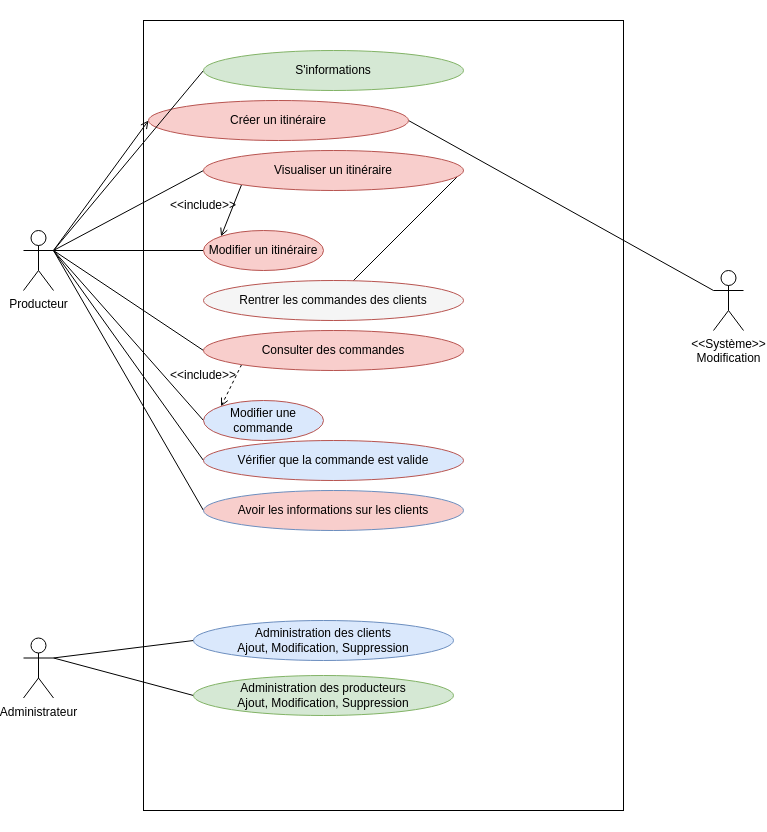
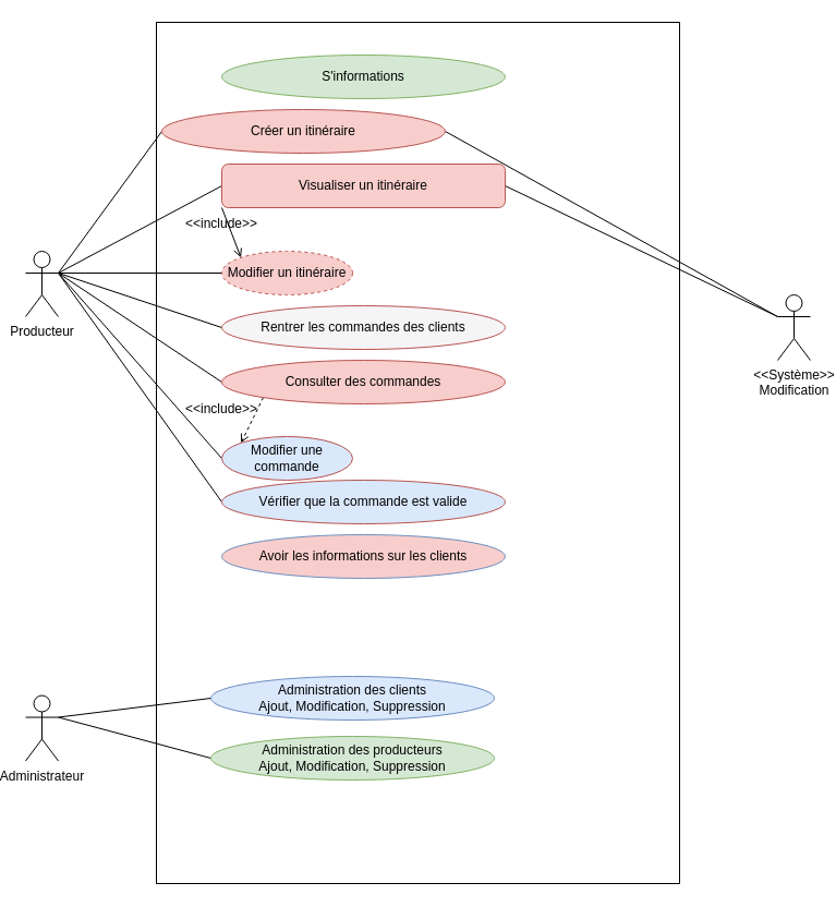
  <mxCell id="0" />
  <mxCell id="1" parent="0" />
  <mxCell id="2" value="" style="rounded=0;whiteSpace=wrap;html=1;" vertex="1" parent="1"><mxGeometry x="140" y="20" width="480" height="790" as="geometry" /></mxCell>
- <mxCell id="3" style="edgeStyle=none;rounded=0;orthogonalLoop=1;jettySize=auto;html=1;exitX=1;exitY=0.333;exitDx=0;exitDy=0;exitPerimeter=0;entryX=0;entryY=0.5;entryDx=0;entryDy=0;endArrow=open;endFill=0;" parent="1" source="4" target="12" edge="1"><mxGeometry relative="1" as="geometry" /></mxCell>
+ <mxCell id="3" style="edgeStyle=none;rounded=0;orthogonalLoop=1;jettySize=auto;html=1;exitX=1;exitY=0.333;exitDx=0;exitDy=0;exitPerimeter=0;entryX=0;entryY=0.5;entryDx=0;entryDy=0;endArrow=none;endFill=0;" parent="1" source="4" target="12" edge="1"><mxGeometry relative="1" as="geometry" /></mxCell>
  <mxCell id="4" value="Producteur" style="shape=umlActor;verticalLabelPosition=bottom;verticalAlign=top;html=1;" parent="1" vertex="1"><mxGeometry x="20" y="230" width="30" height="60" as="geometry" /></mxCell>
  <mxCell id="5" value="Administrateur" style="shape=umlActor;verticalLabelPosition=bottom;verticalAlign=top;html=1;" parent="1" vertex="1"><mxGeometry x="20" y="637.5" width="30" height="60" as="geometry" /></mxCell>
  <mxCell id="6" value="&lt;div&gt;&amp;lt;&amp;lt;Système&amp;gt;&amp;gt;&lt;/div&gt;&lt;div&gt;Modification&lt;br&gt;&lt;/div&gt;" style="shape=umlActor;verticalLabelPosition=bottom;verticalAlign=top;html=1;outlineConnect=0;" parent="1" vertex="1"><mxGeometry x="710" y="270" width="30" height="60" as="geometry" /></mxCell>
- <mxCell id="7" style="rounded=0;orthogonalLoop=1;jettySize=auto;html=1;exitX=1;exitY=0.5;exitDx=0;exitDy=0;endArrow=none;endFill=0;" parent="1" source="10" target="16" edge="1"><mxGeometry relative="1" as="geometry" /></mxCell>
+ <mxCell id="7" style="rounded=0;orthogonalLoop=1;jettySize=auto;html=1;exitX=1;exitY=0.5;exitDx=0;exitDy=0;entryX=0;entryY=0.333;entryDx=0;entryDy=0;entryPerimeter=0;endArrow=none;endFill=0;" parent="1" source="10" target="6" edge="1"><mxGeometry relative="1" as="geometry" /></mxCell>
  <mxCell id="8" style="edgeStyle=none;rounded=0;orthogonalLoop=1;jettySize=auto;html=1;exitX=0;exitY=0.5;exitDx=0;exitDy=0;entryX=1;entryY=0.333;entryDx=0;entryDy=0;entryPerimeter=0;endArrow=none;endFill=0;" parent="1" source="10" target="4" edge="1"><mxGeometry relative="1" as="geometry" /></mxCell>
  <mxCell id="9" style="edgeStyle=none;rounded=0;orthogonalLoop=1;jettySize=auto;html=1;exitX=0;exitY=1;exitDx=0;exitDy=0;entryX=0;entryY=0;entryDx=0;entryDy=0;endArrow=open;endFill=0;dashed=0;" edge="1" parent="1" source="10" target="14"><mxGeometry relative="1" as="geometry" /></mxCell>
- <mxCell id="10" value="Visualiser un itinéraire" style="ellipse;whiteSpace=wrap;html=1;fillColor=#f8cecc;strokeColor=#b85450;" parent="1" vertex="1"><mxGeometry x="200" y="150" width="260" height="40" as="geometry" /></mxCell>
+ <mxCell id="10" value="Visualiser un itinéraire" style="whiteSpace=wrap;html=1;fillColor=#f8cecc;strokeColor=#b85450;rounded=1;" parent="1" vertex="1"><mxGeometry x="200" y="150" width="260" height="40" as="geometry" /></mxCell>
  <mxCell id="11" style="rounded=0;orthogonalLoop=1;jettySize=auto;html=1;exitX=1;exitY=0.5;exitDx=0;exitDy=0;endArrow=none;endFill=0;" edge="1" parent="1" source="12"><mxGeometry relative="1" as="geometry"><mxPoint x="710" y="290" as="targetPoint" /></mxGeometry></mxCell>
  <mxCell id="12" value="Créer un itinéraire" style="ellipse;whiteSpace=wrap;html=1;fillColor=#f8cecc;strokeColor=#b85450;" parent="1" vertex="1"><mxGeometry x="145" y="100" width="260" height="40" as="geometry" /></mxCell>
  <mxCell id="13" style="edgeStyle=none;rounded=0;orthogonalLoop=1;jettySize=auto;html=1;exitX=0;exitY=0.5;exitDx=0;exitDy=0;endArrow=none;endFill=0;" parent="1" source="14" edge="1"><mxGeometry relative="1" as="geometry"><mxPoint x="50" y="250" as="targetPoint" /></mxGeometry></mxCell>
- <mxCell id="14" value="Modifier un itinéraire" style="ellipse;whiteSpace=wrap;html=1;fillColor=#f8cecc;strokeColor=#b85450;" parent="1" vertex="1"><mxGeometry x="200" y="230" width="120" height="40" as="geometry" /></mxCell>
+ <mxCell id="14" value="Modifier un itinéraire" style="ellipse;whiteSpace=wrap;html=1;fillColor=#f8cecc;strokeColor=#b85450;dashed=1;" parent="1" vertex="1"><mxGeometry x="200" y="230" width="120" height="40" as="geometry" /></mxCell>
+ <mxCell id="15" style="edgeStyle=none;rounded=0;orthogonalLoop=1;jettySize=auto;html=1;exitX=0;exitY=0.5;exitDx=0;exitDy=0;entryX=1;entryY=0.333;entryDx=0;entryDy=0;entryPerimeter=0;endArrow=none;endFill=0;" parent="1" source="16" target="4" edge="1"><mxGeometry relative="1" as="geometry" /></mxCell>
  <mxCell id="16" value="Rentrer les commandes des clients" style="ellipse;whiteSpace=wrap;html=1;fillColor=#f5f5f5;strokeColor=#b85450;" parent="1" vertex="1"><mxGeometry x="200" y="280" width="260" height="40" as="geometry" /></mxCell>
  <mxCell id="17" style="edgeStyle=none;rounded=0;orthogonalLoop=1;jettySize=auto;html=1;exitX=0;exitY=0.5;exitDx=0;exitDy=0;entryX=1;entryY=0.333;entryDx=0;entryDy=0;entryPerimeter=0;endArrow=none;endFill=0;" parent="1" source="19" target="4" edge="1"><mxGeometry relative="1" as="geometry" /></mxCell>
  <mxCell id="18" style="edgeStyle=none;rounded=0;orthogonalLoop=1;jettySize=auto;html=1;exitX=0;exitY=1;exitDx=0;exitDy=0;entryX=0;entryY=0;entryDx=0;entryDy=0;endArrow=open;endFill=0;dashed=1;" edge="1" parent="1" source="19" target="29"><mxGeometry relative="1" as="geometry" /></mxCell>
  <mxCell id="19" value="Consulter des commandes" style="ellipse;whiteSpace=wrap;html=1;fillColor=#f8cecc;strokeColor=#b85450;" parent="1" vertex="1"><mxGeometry x="200" y="330" width="260" height="40" as="geometry" /></mxCell>
- <mxCell id="20" style="edgeStyle=none;rounded=0;orthogonalLoop=1;jettySize=auto;html=1;exitX=0;exitY=0.5;exitDx=0;exitDy=0;entryX=1;entryY=0.333;entryDx=0;entryDy=0;entryPerimeter=0;endArrow=none;endFill=0;" parent="1" source="21" target="4" edge="1"><mxGeometry relative="1" as="geometry" /></mxCell>
  <mxCell id="21" value="Avoir les informations sur les clients" style="ellipse;whiteSpace=wrap;html=1;fillColor=#f8cecc;strokeColor=#6c8ebf;" parent="1" vertex="1"><mxGeometry x="200" y="490" width="260" height="40" as="geometry" /></mxCell>
  <mxCell id="22" style="edgeStyle=none;rounded=0;orthogonalLoop=1;jettySize=auto;html=1;exitX=0;exitY=0.5;exitDx=0;exitDy=0;entryX=1;entryY=0.333;entryDx=0;entryDy=0;entryPerimeter=0;endArrow=none;endFill=0;" parent="1" source="23" target="5" edge="1"><mxGeometry relative="1" as="geometry" /></mxCell>
  <mxCell id="23" value="&lt;div&gt;Administration des clients&lt;/div&gt;&lt;div&gt;Ajout, Modification, Suppression&lt;br&gt;&lt;/div&gt;" style="ellipse;whiteSpace=wrap;html=1;fillColor=#dae8fc;strokeColor=#6c8ebf;" parent="1" vertex="1"><mxGeometry x="190" y="620" width="260" height="40" as="geometry" /></mxCell>
  <mxCell id="24" style="edgeStyle=none;rounded=0;orthogonalLoop=1;jettySize=auto;html=1;exitX=0;exitY=0.5;exitDx=0;exitDy=0;entryX=1;entryY=0.333;entryDx=0;entryDy=0;entryPerimeter=0;endArrow=none;endFill=0;" parent="1" source="25" target="5" edge="1"><mxGeometry relative="1" as="geometry" /></mxCell>
  <mxCell id="25" value="&lt;div&gt;Administration des producteurs&lt;/div&gt;Ajout, Modification, Suppression" style="ellipse;whiteSpace=wrap;html=1;fillColor=#d5e8d4;strokeColor=#82b366;" parent="1" vertex="1"><mxGeometry x="190" y="675" width="260" height="40" as="geometry" /></mxCell>
- <mxCell id="26" style="edgeStyle=none;rounded=0;orthogonalLoop=1;jettySize=auto;html=1;exitX=0;exitY=0.5;exitDx=0;exitDy=0;entryX=1;entryY=0.333;entryDx=0;entryDy=0;entryPerimeter=0;endArrow=none;endFill=0;" edge="1" parent="1" source="27" target="4"><mxGeometry relative="1" as="geometry" /></mxCell>
  <mxCell id="27" value="S'informations" style="ellipse;whiteSpace=wrap;html=1;fillColor=#d5e8d4;strokeColor=#82b366;" vertex="1" parent="1"><mxGeometry x="200" y="50" width="260" height="40" as="geometry" /></mxCell>
  <mxCell id="28" style="edgeStyle=none;rounded=0;orthogonalLoop=1;jettySize=auto;html=1;exitX=0;exitY=0.5;exitDx=0;exitDy=0;endArrow=none;endFill=0;" edge="1" parent="1" source="29"><mxGeometry relative="1" as="geometry"><mxPoint x="50" y="250" as="targetPoint" /></mxGeometry></mxCell>
  <mxCell id="29" value="Modifier une commande" style="ellipse;whiteSpace=wrap;html=1;fillColor=#dae8fc;strokeColor=#b85450;" vertex="1" parent="1"><mxGeometry x="200" y="400" width="120" height="40" as="geometry" /></mxCell>
  <mxCell id="30" value="&amp;lt;&amp;lt;include&amp;gt;&amp;gt;" style="text;html=1;strokeColor=none;fillColor=none;align=center;verticalAlign=middle;whiteSpace=wrap;rounded=0;" vertex="1" parent="1"><mxGeometry x="170" y="360" width="60" height="30" as="geometry" /></mxCell>
  <mxCell id="31" value="&amp;lt;&amp;lt;include&amp;gt;&amp;gt;" style="text;html=1;strokeColor=none;fillColor=none;align=center;verticalAlign=middle;whiteSpace=wrap;rounded=0;" vertex="1" parent="1"><mxGeometry x="170" y="190" width="60" height="30" as="geometry" /></mxCell>
  <mxCell id="32" style="edgeStyle=none;rounded=0;orthogonalLoop=1;jettySize=auto;html=1;exitX=0;exitY=0.5;exitDx=0;exitDy=0;endArrow=none;endFill=0;" edge="1" parent="1" source="33"><mxGeometry relative="1" as="geometry"><mxPoint x="50" y="250" as="targetPoint" /></mxGeometry></mxCell>
  <mxCell id="33" value="Vérifier que la commande est valide" style="ellipse;whiteSpace=wrap;html=1;fillColor=#dae8fc;strokeColor=#b85450;" vertex="1" parent="1"><mxGeometry x="200" y="440" width="260" height="40" as="geometry" /></mxCell>
